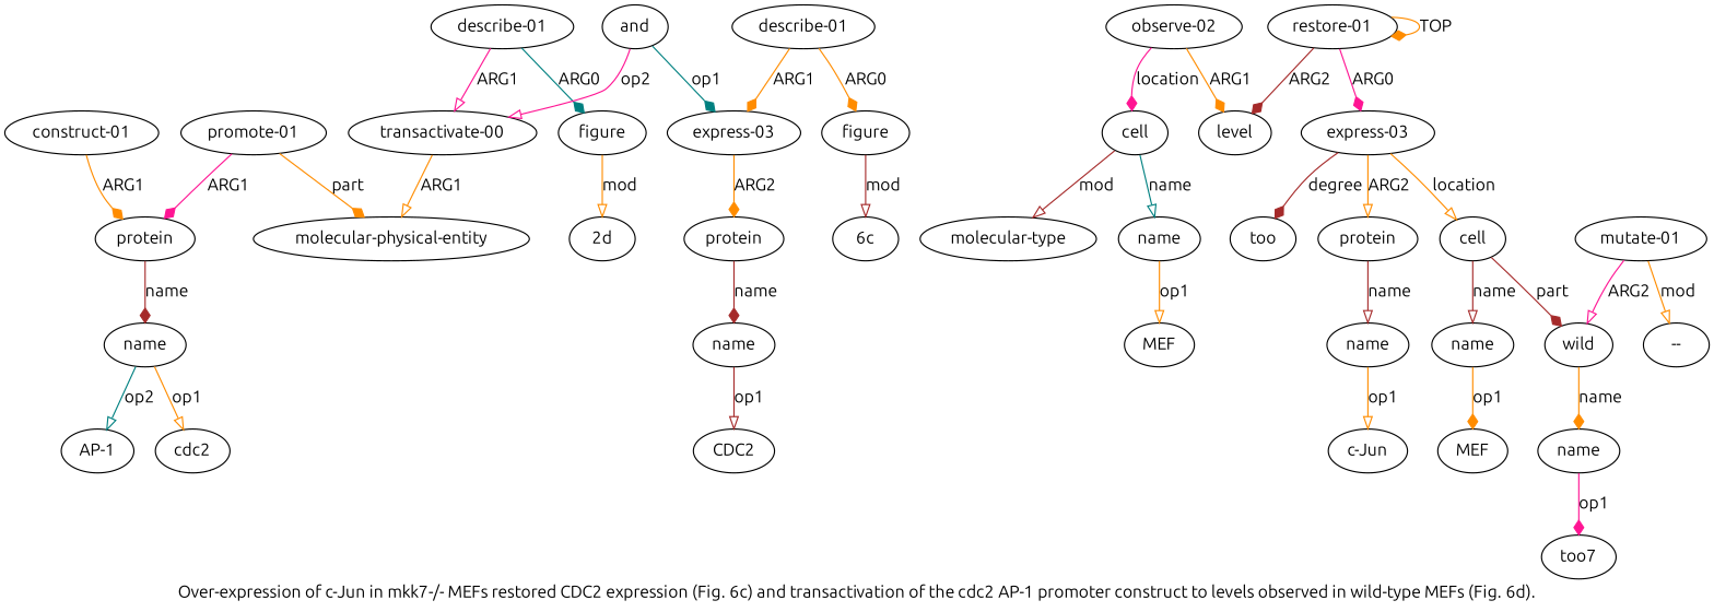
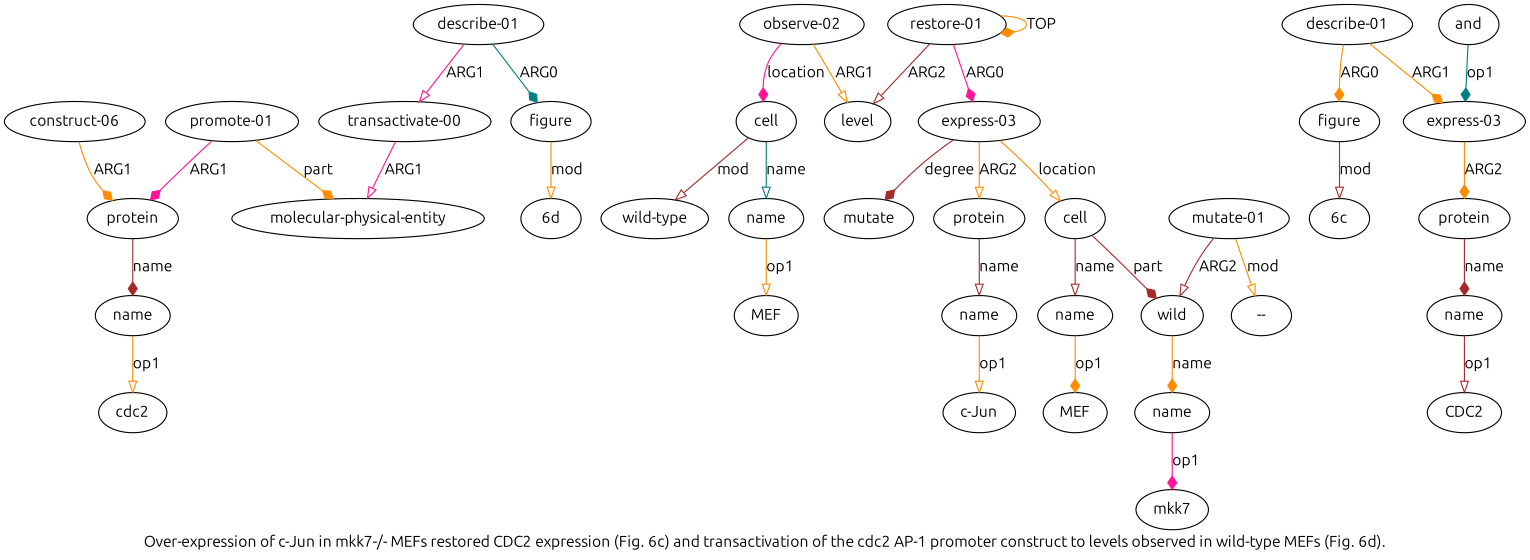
  digraph {
    fontname=Ubuntu
    label="Over-expression of c-Jun in mkk7-/- MEFs restored CDC2 expression (Fig. 6c) and transactivation of the cdc2 AP-1 promoter construct to levels observed in wild-type MEFs (Fig. 6d)."
    node [color=black fontname=Ubuntu gold_ind=-1 gold_label=name test_ind=-1 test_label=name]
    edge [arrowhead=onormal color=darkorange fontname=Ubuntu gold_label=op1 test_label=op1]
    n1 [gold_ind=20 label=name test_ind=20]
    n2 [gold_label=cdc2 label=cdc2 test_label=cdc2]
-   n3 [gold_label="AP-1" label="AP-1" test_label="AP-1"]
-   n4 [gold_ind=21 gold_label="construct-01" label="construct-01" test_ind=21 test_label="construct-01"]
+   n4 [gold_ind=21 gold_label="construct-01" label="construct-06" test_ind=21 test_label="construct-01"]
    n5 [gold_ind=19 gold_label=protein label=protein test_ind=19 test_label=protein]
    n6 [gold_ind=22 gold_label="describe-01" label="describe-01" test_ind=22 test_label="describe-01"]
    n7 [gold_ind=23 gold_label=figure label=figure test_ind=23 test_label=figure]
    n8 [gold_ind=16 gold_label="transactivate-00" label="transactivate-00" test_ind=16 test_label="transactivate-00"]
-   n9 [gold_label="6d" label="2d" test_label="6d"]
+   n9 [gold_label="6d" label="6d" test_label="6d"]
    n10 [gold_ind=17 gold_label="molecular-physical-entity" label="molecular-physical-entity" test_ind=17 test_label="molecular-physical-entity"]
    n11 [gold_ind=24 gold_label=level label=level test_ind=24 test_label=level]
    n12 [gold_ind=25 gold_label="observe-01" label="observe-02" test_ind=25 test_label="observe-01"]
    n13 [gold_ind=26 gold_label=cell label=cell test_ind=26 test_label=cell]
    n14 [gold_ind=27 label=name test_ind=27]
-   n15 [gold_ind=28 gold_label="wild-type" label="molecular-type" test_ind=28 test_label="wild-type"]
+   n15 [gold_ind=28 gold_label="wild-type" label="wild-type" test_ind=28 test_label="wild-type"]
    n16 [gold_label=MEF label=MEF test_label=MEF]
    n17 [gold_label="6c" label="6c" test_label="6c"]
    n18 [gold_label="--" label="--" test_label="--"]
    n19 [gold_label=MEF label=MEF test_label=MEF]
    n20 [gold_label="c-Jun" label="c-Jun" test_label="c-Jun"]
    n21 [gold_ind=15 gold_label=figure label=figure test_ind=15 test_label=figure]
    n22 [gold_ind=14 gold_label="describe-01" label="describe-01" test_ind=14 test_label="describe-01"]
    n23 [gold_ind=11 gold_label="express-03" label="express-03" test_ind=11 test_label="express-03"]
    n24 [gold_ind=12 gold_label=protein label=protein test_ind=12 test_label=protein]
    n25 [gold_ind=13 label=name test_ind=13]
    n26 [gold_label=CDC2 label=CDC2 test_label=CDC2]
    n27 [gold_ind=10 gold_label=and label=and test_ind=10 test_label=and]
    n28 [gold_ind=18 gold_label="promote-01" label="promote-01" test_ind=18 test_label="promote-01"]
    n29 [gold_ind=1 gold_label="express-03" label="express-03" test_ind=1 test_label="express-03"]
    n30 [gold_ind=2 gold_label=protein label=protein test_ind=2 test_label=protein]
    n31 [gold_ind=5 gold_label=cell label=cell test_ind=5 test_label=cell]
-   n32 [gold_ind=4 gold_label=too label=too test_ind=4 test_label=too]
+   n32 [gold_ind=4 gold_label=too label=mutate test_ind=4 test_label=too]
    n33 [gold_ind=3 label=name test_ind=3]
    n34 [gold_ind=7 gold_label=enzyme label=wild test_ind=7 test_label=enzyme]
    n35 [gold_ind=6 label=name test_ind=6]
    n36 [gold_ind=8 label=name test_ind=8]
    n37 [gold_ind=0 gold_label="restore-01" label="restore-01" test_ind=0 test_label="restore-01"]
-   n38 [gold_label=mkk7 label=too7 test_label=mkk7]
+   n38 [gold_label=mkk7 label=mkk7 test_label=mkk7]
    n39 [gold_ind=9 gold_label="mutate-01" label="mutate-01" test_ind=9 test_label="mutate-01"]
    n1 -> n2 [label=op1]
-   n1 -> n3 [color=teal gold_label=op2 label=op2 test_label=op2]
    n4 -> n5 [arrowhead=diamond gold_label=ARG1 label=ARG1 test_label=ARG1]
    n5 -> n1 [arrowhead=diamond color=brown gold_label=name label=name test_label=name]
    n6 -> n7 [arrowhead=diamond color=teal gold_label=ARG0 label=ARG0 test_label=ARG0]
    n6 -> n8 [color=deeppink gold_label=ARG1 label=ARG1 test_label=ARG1]
    n7 -> n9 [gold_label=mod label=mod test_label=mod]
-   n8 -> n10 [gold_label=ARG1 label=ARG1 test_label=ARG1]
-   n12 -> n11 [arrowhead=diamond gold_label=ARG1 label=ARG1 test_label=ARG1]
+   n8 -> n10 [color=deeppink gold_label=ARG1 label=ARG1 test_label=ARG1]
+   n12 -> n11 [gold_label=ARG1 label=ARG1 test_label=ARG1]
    n12 -> n13 [arrowhead=diamond color=deeppink gold_label=location label=location test_label=location]
    n13 -> n14 [color=teal gold_label=name label=name test_label=name]
    n13 -> n15 [color=brown gold_label=mod label=mod test_label=mod]
    n14 -> n16 [label=op1]
    n21 -> n17 [color=brown gold_label=mod label=mod test_label=mod]
    n22 -> n21 [arrowhead=diamond gold_label=ARG0 label=ARG0 test_label=ARG0]
    n22 -> n23 [arrowhead=diamond gold_label=ARG1 label=ARG1 test_label=ARG1]
    n23 -> n24 [arrowhead=diamond gold_label=ARG2 label=ARG2 test_label=ARG2]
    n24 -> n25 [arrowhead=diamond color=brown gold_label=name label=name test_label=name]
    n25 -> n26 [color=brown label=op1]
-   n27 -> n8 [color=deeppink gold_label=op2 label=op2 test_label=op2]
    n27 -> n23 [arrowhead=diamond color=teal label=op1]
    n28 -> n5 [arrowhead=diamond color=deeppink gold_label=ARG1 label=ARG1 test_label=ARG1]
    n28 -> n10 [arrowhead=diamond gold_label=ARG0 label=part test_label=ARG0]
    n29 -> n30 [gold_label=ARG2 label=ARG2 test_label=ARG2]
    n29 -> n31 [gold_label=location label=location test_label=location]
    n29 -> n32 [arrowhead=diamond color=brown gold_label=degree label=degree test_label=degree]
    n30 -> n33 [color=brown gold_label=name label=name test_label=name]
    n31 -> n34 [arrowhead=diamond color=brown gold_label=part label=part test_label=part]
    n31 -> n35 [color=brown gold_label=name label=name test_label=name]
    n33 -> n20 [label=op1]
    n34 -> n36 [arrowhead=diamond gold_label=name label=name test_label=name]
    n35 -> n19 [arrowhead=diamond label=op1]
    n36 -> n38 [arrowhead=diamond color=deeppink label=op1]
-   n37 -> n11 [arrowhead=diamond color=brown gold_label=ARG2 label=ARG2 test_label=ARG2]
+   n37 -> n11 [color=brown gold_label=ARG2 label=ARG2 test_label=ARG2]
    n37 -> n29 [arrowhead=diamond color=deeppink gold_label=ARG0 label=ARG0 test_label=ARG0]
    n37 -> n37 [arrowhead=diamond gold_label=TOP label=TOP test_label=TOP]
    n39 -> n18 [gold_label=mod label=mod test_label=mod]
-   n39 -> n34 [color=deeppink gold_label=ARG2 label=ARG2 test_label=ARG2]
+   n39 -> n34 [color=brown gold_label=ARG2 label=ARG2 test_label=ARG2]
  }
